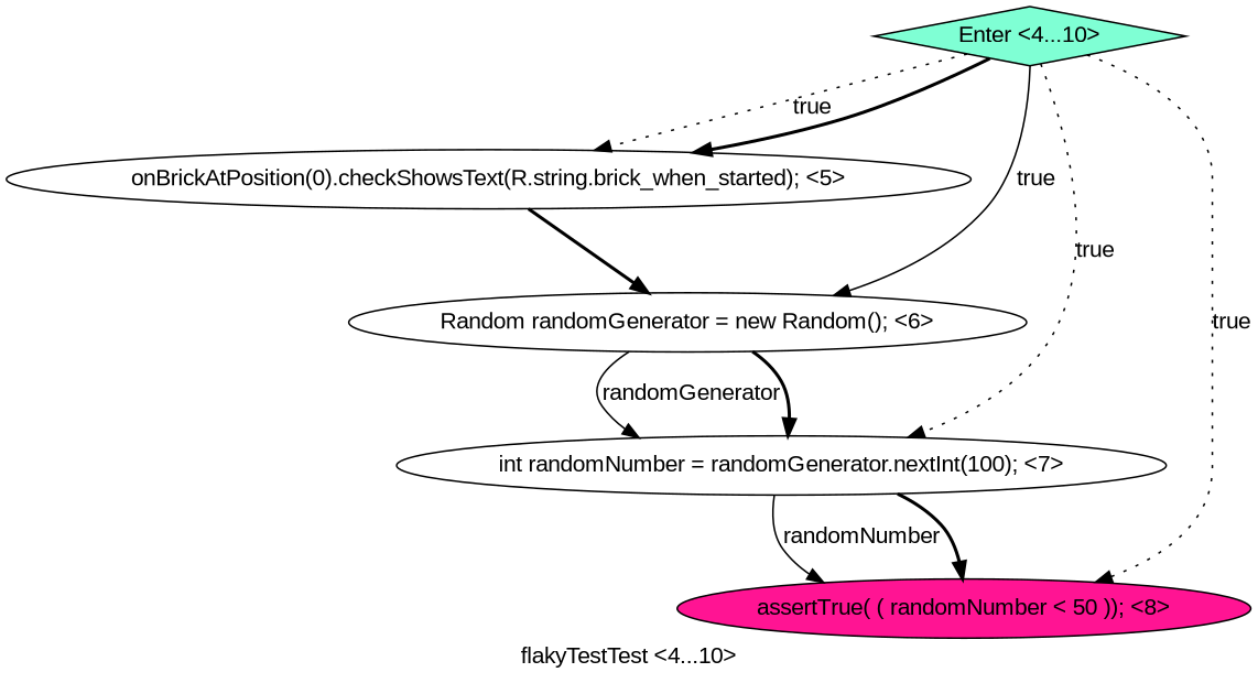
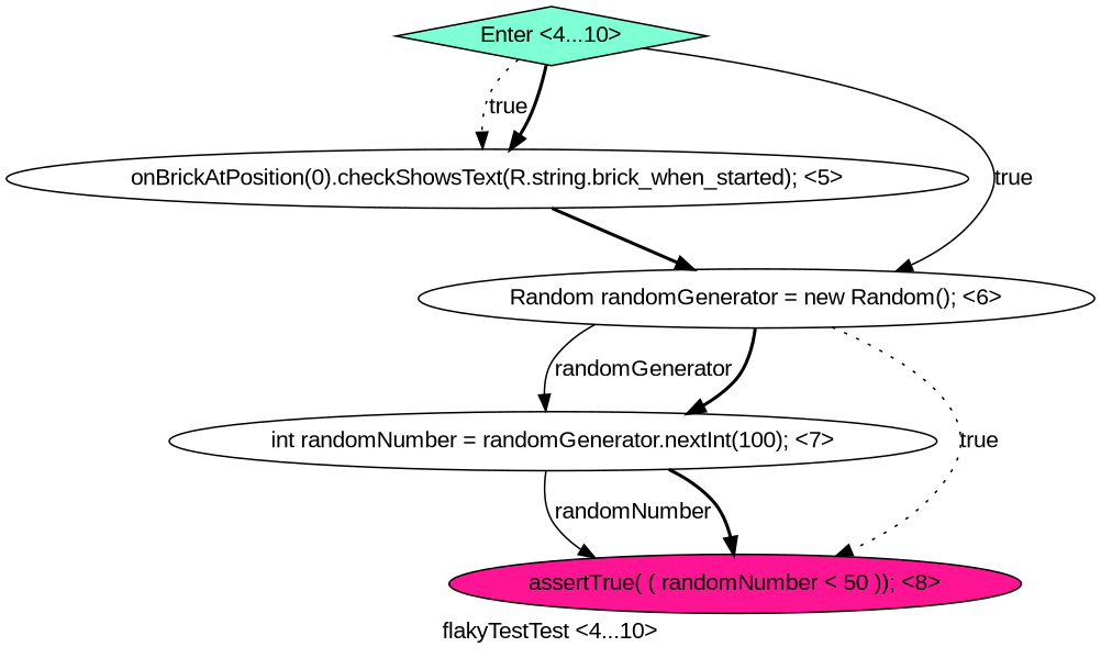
  digraph {
    fontname="Liberation Sans"
    label="flakyTestTest <4...10>"
    node [fillcolor=white fontname="Liberation Sans" shape=ellipse style=filled]
    edge [fontname="Liberation Sans" style=bold]
    n1 [label="onBrickAtPosition(0).checkShowsText(R.string.brick_when_started); <5>"]
    n2 [label="Random randomGenerator = new Random(); <6>"]
    n3 [label="int randomNumber = randomGenerator.nextInt(100); <7>"]
    n4 [fillcolor=deeppink label="assertTrue( ( randomNumber < 50 )); <8>"]
    n5 [fillcolor=aquamarine label="Enter <4...10>" shape=diamond]
    n1 -> n2
    n2 -> n3 [label=randomGenerator style=solid]
    n2 -> n3
    n3 -> n4 [label=randomNumber style=solid]
    n3 -> n4
    n5 -> n1 [label=true style=dotted]
    n5 -> n1
    n5 -> n2 [label=true style=solid]
-   n5 -> n3 [label=true style=dotted]
-   n5 -> n4 [label=true style=dotted]
+   n2 -> n4 [label=true style=dotted]
  }
